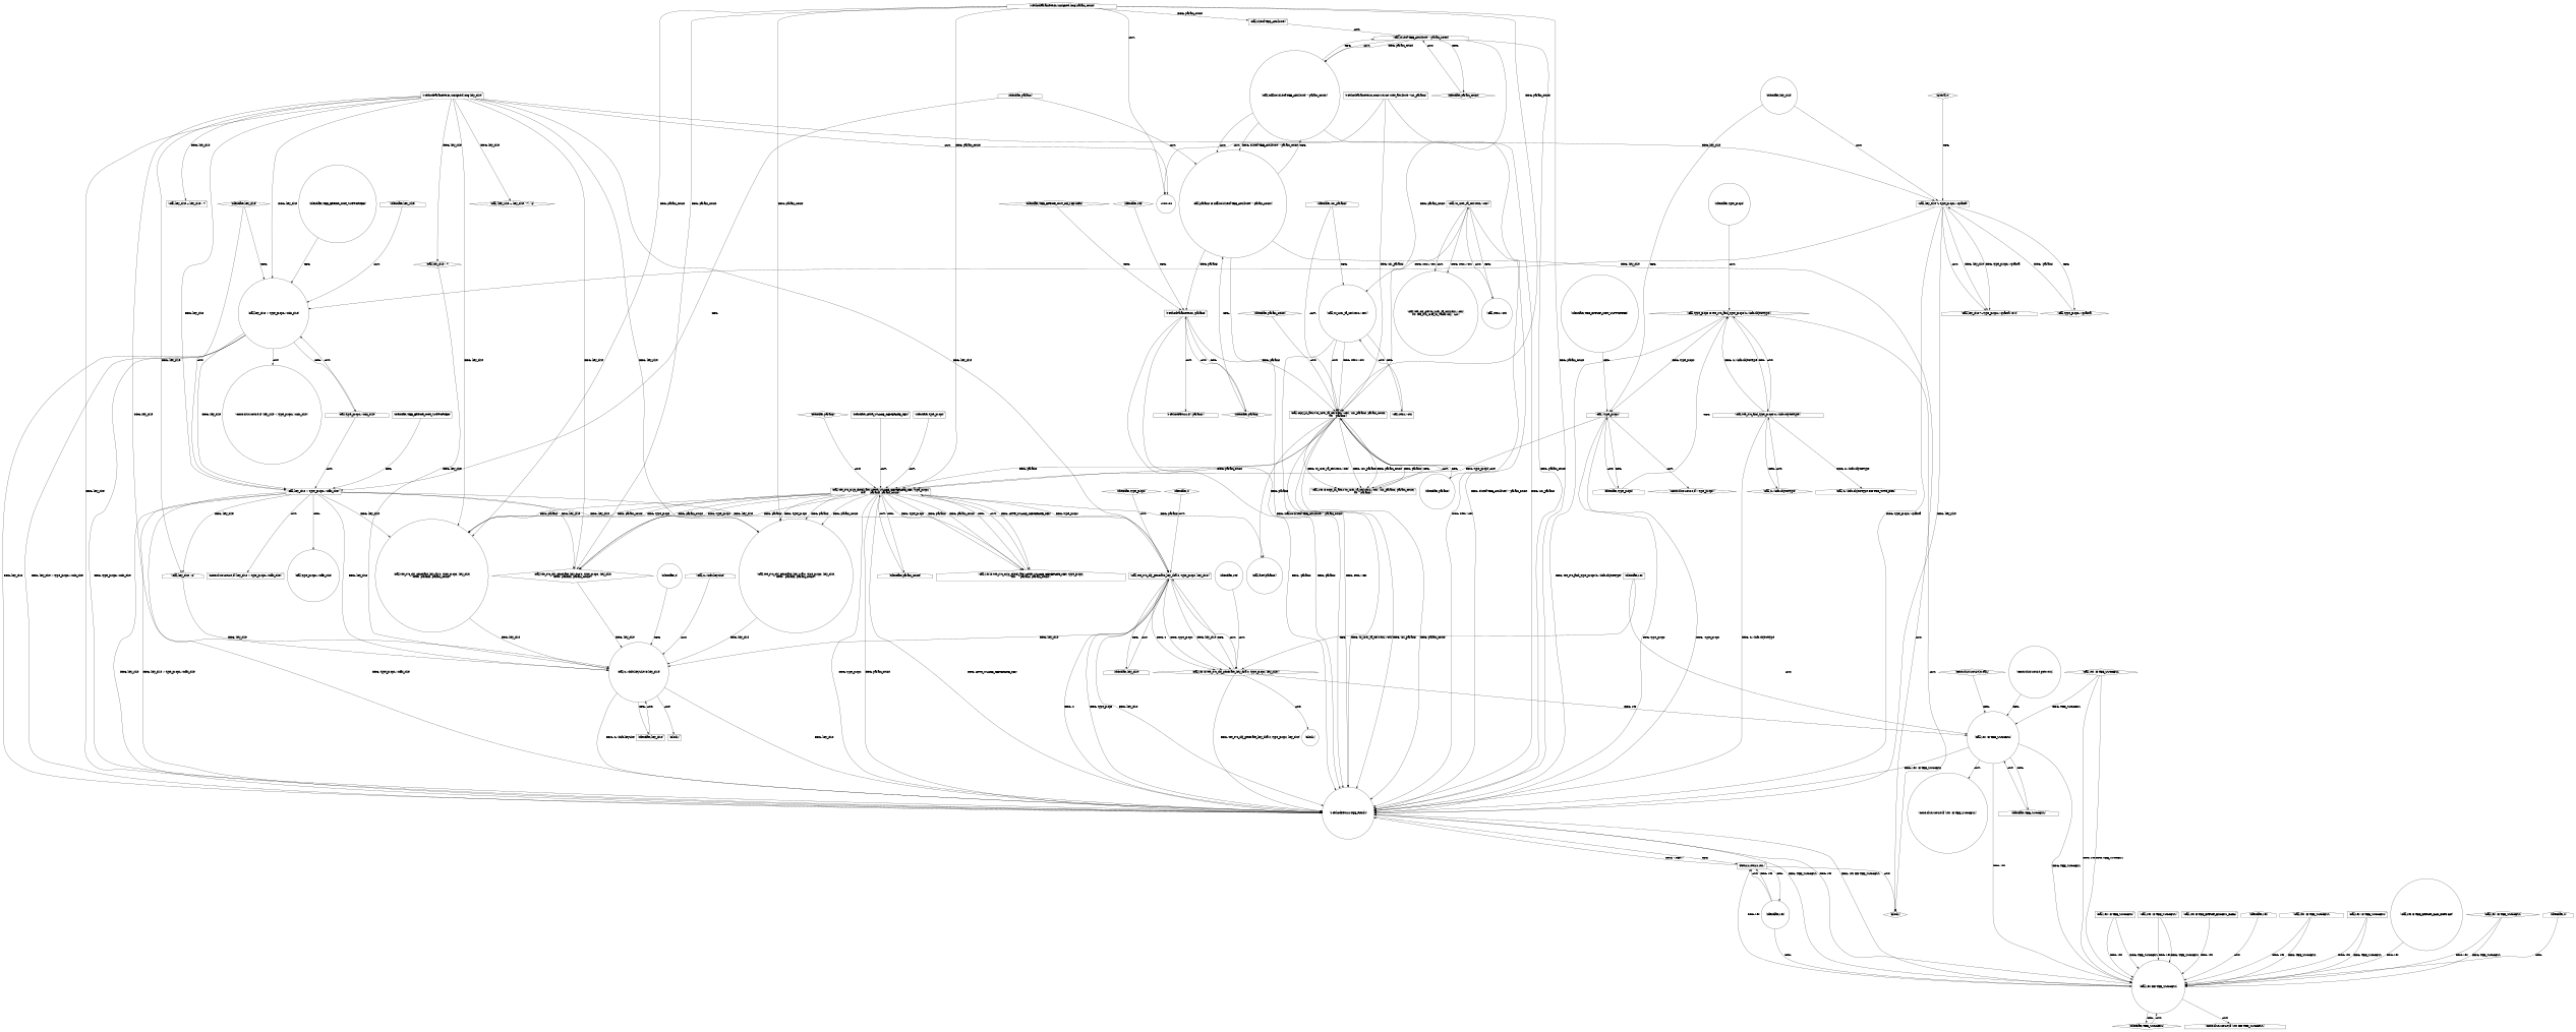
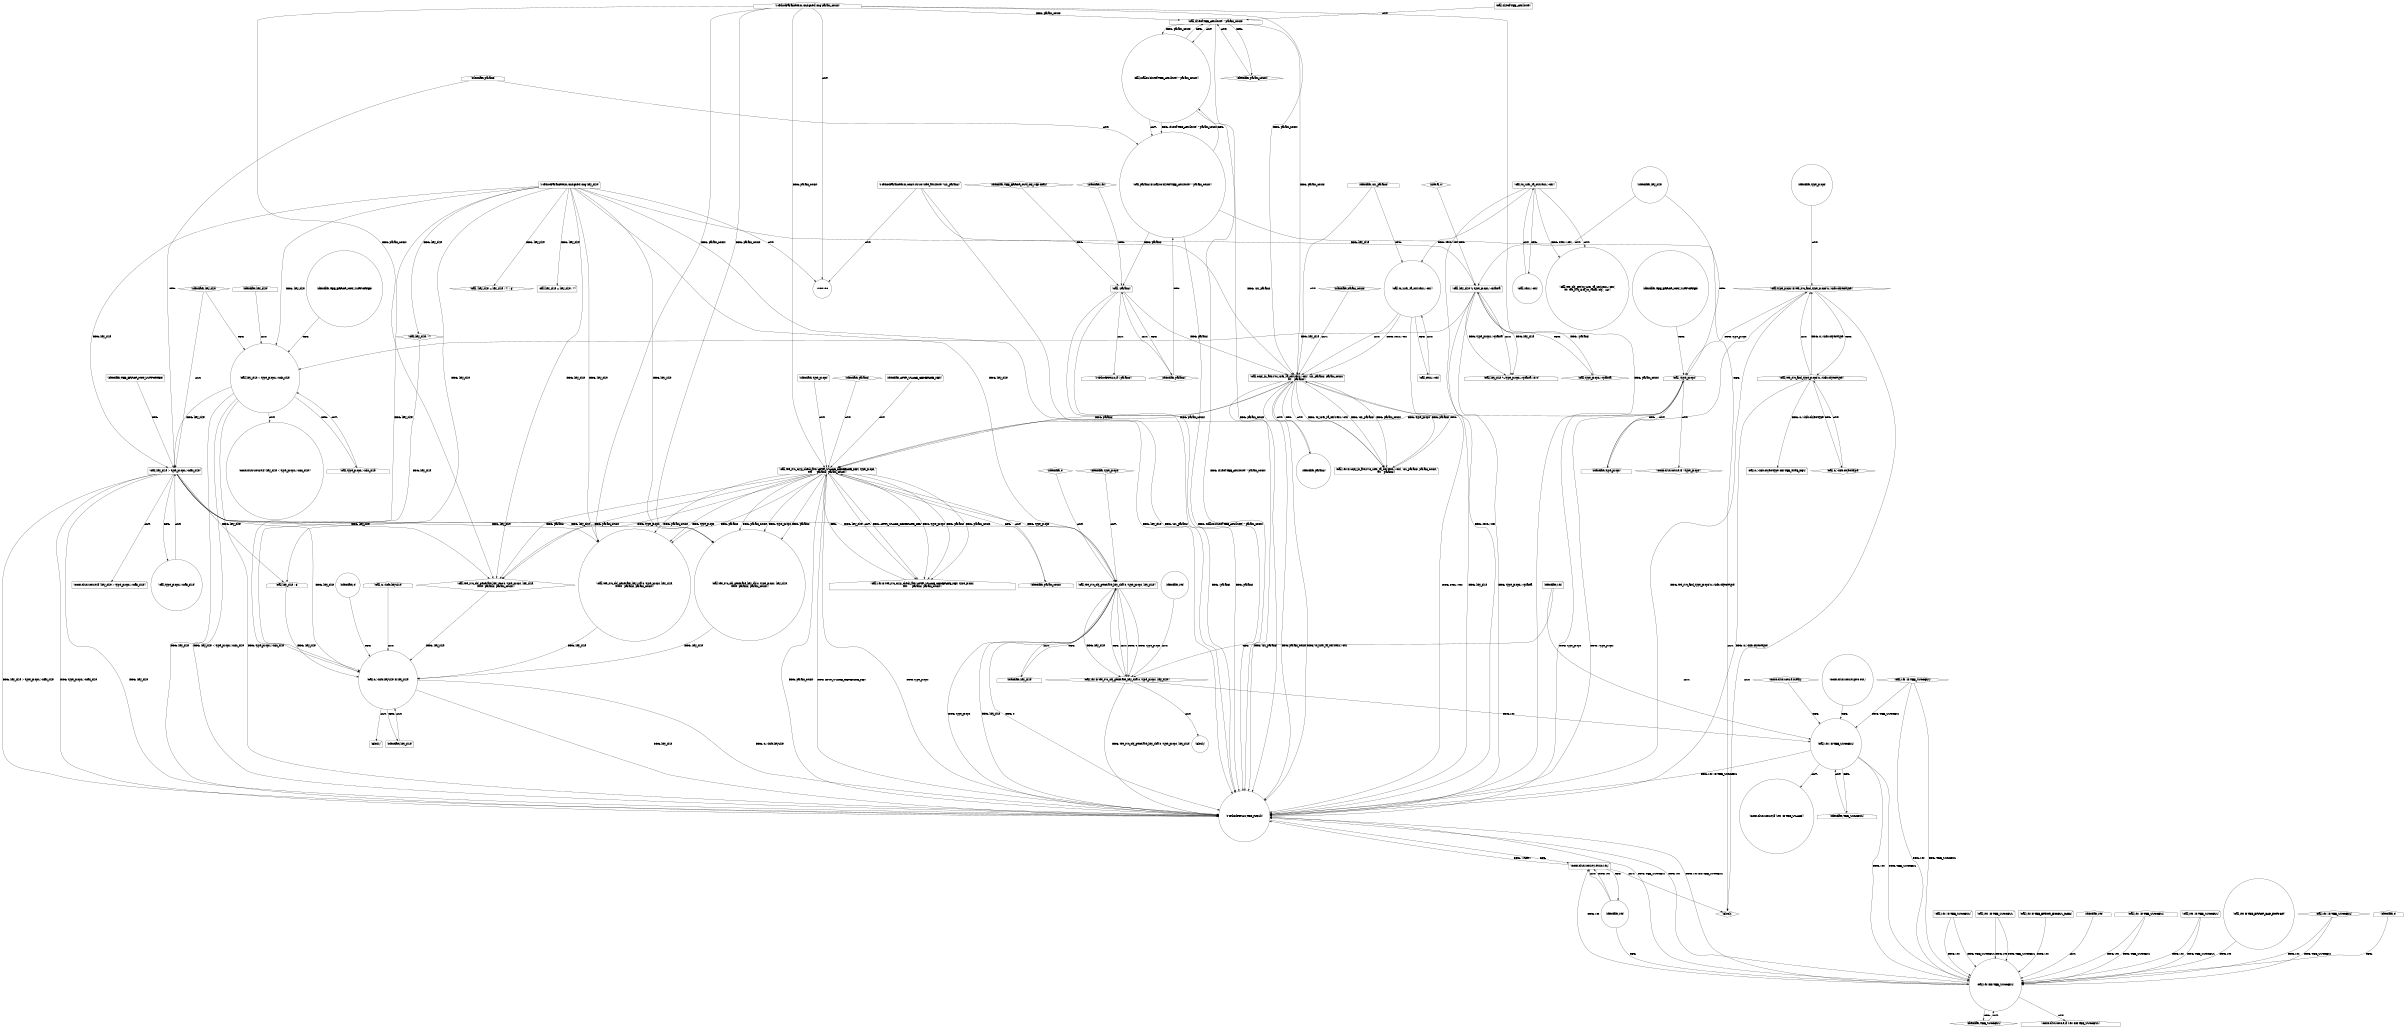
  digraph {
    fontname="DejaVu Serif"
    node [fontname="DejaVu Serif" shape=circle]
    edge [fontname="DejaVu Serif"]
    n1 [label="(Call,tee_svc_obj_generate_key_dsa(o, type_props, key_size))" shape=note]
    n2 [label="(Call,res = tee_svc_obj_generate_key_dsa(o, type_props, key_size))" shape=diamond]
    n3 [label="(Call,o->info.keySize = key_size)"]
    n4 [label="(Identifier,key_size)" shape=house]
    n5 [label="(MethodReturn,TEE_Result)"]
    n6 [label="(Call,res != TEE_SUCCESS)"]
    n7 [label="(Block,)"]
    n8 [label="(Block,)" shape=note]
    n9 [label="(Identifier,key_size)" shape=note]
-   n10 [label="(Return,return res;)" shape=note]
+   n10 [label="(ControlStructure,return res;)" shape=note]
    n11 [label="(Call,tee_svc_cryp_check_attr(ATTR_USAGE_GENERATE_KEY, type_props,\n\t\t\t\t      params, param_count))" shape=note]
    n12 [label="(Identifier,param_count)" shape=house]
    n13 [label="(Call,tee_svc_obj_generate_key_dh(o, type_props, key_size,\n\t\t\t\t\t\t  params, param_count))"]
-   n14 [label="(Call,free(params))"]
    n15 [label="(Call,tee_svc_obj_generate_key_ecc(o, type_props, key_size,\n\t\t\t\t\t\t  params, param_count))" shape=diamond]
    n16 [label="(Call,res = tee_svc_cryp_check_attr(ATTR_USAGE_GENERATE_KEY, type_props,\n\t\t\t\t      params, param_count))" shape=house]
    n17 [label="(Call,tee_svc_obj_generate_key_rsa(o, type_props, key_size,\n\t\t\t\t\t\t   params, param_count))"]
    n18 [label="(Call,!type_props)" shape=house]
    n19 [label="(Identifier,type_props)" shape=house]
    n20 [label="(ControlStructure,if (!type_props))" shape=diamond]
    n21 [label="(Call,type_props = tee_svc_find_type_props(o->info.objectType))" shape=diamond]
    n22 [label="(Call,tee_svc_find_type_props(o->info.objectType))" shape=house]
    n23 [label="(Block,)" shape=diamond]
    n24 [label="(Call,o->info.objectType)" shape=diamond]
-   n25 [label="(Call,o->info.objectType == TEE_TYPE_DES)" shape=house]
+   n25 [label="(Call,o->info.objectType == TEE_TYPE_DES)" shape=note]
    n26 [label="(Call,copy_in_attrs(to_user_ta_ctx(sess->ctx), usr_params, param_count,\n\t\t\t    params))" shape=note]
    n27 [label="(Call,res = copy_in_attrs(to_user_ta_ctx(sess->ctx), usr_params, param_count,\n\t\t\t    params))" shape=note]
    n28 [label="(Identifier,params)"]
    n29 [label="(Call,to_user_ta_ctx(sess->ctx))"]
    n30 [label="(Call,sess->ctx)" shape=note]
    n31 [label="(Call,to_user_ta_ctx(sess->ctx))" shape=note]
    n32 [label="(Call,sess->ctx)"]
    n33 [label="(Call,tee_obj_get(to_user_ta_ctx(sess->ctx),\n\t\t\t  tee_svc_uref_to_vaddr(obj), &o))"]
    n34 [label="(MethodParameterIn,const struct utee_attribute *usr_params)" shape=note]
    1000106
    n36 [label="(Call,sizeof(TEE_Attribute) * param_count)" shape=house]
    n37 [label="(Call,malloc(sizeof(TEE_Attribute) * param_count))"]
    n38 [label="(Identifier,param_count)" shape=diamond]
    n39 [label="(Call,params = malloc(sizeof(TEE_Attribute) * param_count))"]
    n40 [label="(MethodParameterIn,unsigned long param_count)" shape=house]
-   n41 [label="(MethodParameterIn,!params)" shape=note]
+   n41 [label="(Call,!params)" shape=note]
    n42 [label="(MethodReturn,if (!params))" shape=house]
    n43 [label="(Identifier,params)" shape=diamond]
    n44 [label="(Call,key_size > type_props->max_size)" shape=note]
    n45 [label="(ControlStructure,if (key_size > type_props->max_size))" shape=note]
    n46 [label="(Call,type_props->max_size)"]
    n47 [label="(Call,key_size / 8)" shape=house]
    n48 [label="(Call,key_size < type_props->min_size)"]
    n49 [label="(Call,type_props->min_size)" shape=house]
    n50 [label="(ControlStructure,if (key_size < type_props->min_size))"]
    n51 [label="(Call,key_size % type_props->quanta)" shape=note]
    n52 [label="(Call,key_size % type_props->quanta != 0)" shape=house]
    n53 [label="(Call,type_props->quanta)" shape=diamond]
    n54 [label="(MethodParameterIn,unsigned long key_size)" shape=note]
    n55 [label="(Call,(key_size + key_size / 7) / 8)" shape=diamond]
    n56 [label="(Call,key_size / 7)" shape=diamond]
    n57 [label="(Call,key_size + key_size / 7)" shape=note]
    n58 [label="(Call,res == TEE_SUCCESS)"]
    n59 [label="(Identifier,TEE_SUCCESS)" shape=house]
-   n60 [label="(ControlStructure,if (res != TEE_SUCCESS))"]
+   n60 [label="(ControlStructure,if (res != TEE_USAGE))"]
    n61 [label="(Identifier,TEE_SUCCESS)" shape=diamond]
    n62 [label="(ControlStructure,if (res == TEE_SUCCESS))" shape=house]
    n63 [label="(Identifier,res)"]
    n64 [label="(Call,res != TEE_SUCCESS)" shape=note]
    n65 [label="(Identifier,type_props)" shape=note]
    n66 [label="(Identifier,o)"]
    n67 [label="(Identifier,type_props)"]
    n68 [label="(Call,o->info.keySize)" shape=house]
    n69 [label="(Identifier,key_size)" shape=house]
    n70 [label="(Literal,0)" shape=diamond]
    n71 [label="(ControlStructure,break;)" shape=diamond]
    n72 [label="(Identifier,params)" shape=house]
    n73 [label="(Identifier,res)" shape=note]
    n74 [label="(Identifier,key_size)"]
    n75 [label="(Identifier,TEE_ERROR_NOT_SUPPORTED)"]
    n76 [label="(Call,res != TEE_SUCCESS)" shape=note]
    n77 [label="(Call,sizeof(TEE_Attribute))" shape=note]
    n78 [label="(Call,res = TEE_ERROR_EXCESS_DATA)" shape=note]
    n79 [label="(Identifier,res)" shape=house]
    n80 [label="(Identifier,params)" shape=diamond]
    n81 [label="(Call,res != TEE_SUCCESS)" shape=house]
    n82 [label="(Identifier,key_size)" shape=diamond]
    n83 [label="(Call,res != TEE_SUCCESS)" shape=diamond]
    n84 [label="(Identifier,res)" shape=diamond]
    n85 [label="(Identifier,usr_params)" shape=house]
    n86 [label="(Call,res != TEE_SUCCESS)" shape=note]
    n87 [label="(Call,res = TEE_ERROR_BAD_FORMAT)"]
    n88 [label="(Identifier,TEE_ERROR_OUT_OF_MEMORY)" shape=diamond]
    n89 [label="(Call,res != TEE_SUCCESS)" shape=diamond]
    n90 [label="(Identifier,res)"]
    n91 [label="(Identifier,TEE_ERROR_NOT_SUPPORTED)"]
    n92 [label="(Identifier,param_count)" shape=diamond]
    n93 [label="(Identifier,type_props)" shape=diamond]
    n94 [label="(Identifier,o)" shape=house]
    n95 [label="(Identifier,TEE_ERROR_NOT_SUPPORTED)" shape=note]
    n96 [label="(Identifier,ATTR_USAGE_GENERATE_KEY)" shape=note]
    n97 [label="(Identifier,o)" shape=diamond]
    n98 [label="(ControlStructure,goto out;)"]
    n1 -> n2 [label="AST: "]
    n1 -> n2 [label="DDG: o"]
    n1 -> n2 [label="DDG: type_props"]
    n1 -> n2 [label="DDG: key_size"]
-   n1 -> n3 [label="DDG: key_size"]
    n1 -> n4 [label="CFG: "]
    n1 -> n5 [label="DDG: type_props"]
    n1 -> n5 [label="DDG: key_size"]
    n1 -> n5 [label="DDG: o"]
    n2 -> n1 [label="CFG: "]
    n2 -> n5 [label="DDG: tee_svc_obj_generate_key_dsa(o, type_props, key_size)"]
    n2 -> n6 [label="DDG: res"]
    n2 -> n7 [label="AST: "]
    n3 -> n5 [label="DDG: key_size"]
    n3 -> n5 [label="DDG: o->info.keySize"]
    n3 -> n8 [label="AST: "]
    n3 -> n9 [label="CFG: "]
    n4 -> n1 [label="AST: "]
    n5 -> n10 [label="CFG: "]
    n6 -> n5 [label="DDG: res != TEE_SUCCESS"]
    n6 -> n58 [label="DDG: res"]
    n6 -> n58 [label="DDG: TEE_SUCCESS"]
    n6 -> n59 [label="CFG: "]
    n6 -> n60 [label="AST: "]
    n9 -> n3 [label="AST: "]
    n10 -> n5 [label="DDG: <RET>"]
    n10 -> n23 [label="AST: "]
    n10 -> n63 [label="CFG: "]
    n11 -> n1 [label="DDG: type_props"]
    n11 -> n5 [label="DDG: type_props"]
    n11 -> n5 [label="DDG: param_count"]
    n11 -> n5 [label="DDG: ATTR_USAGE_GENERATE_KEY"]
    n11 -> n12 [label="CFG: "]
    n11 -> n13 [label="DDG: type_props"]
    n11 -> n13 [label="DDG: params"]
    n11 -> n13 [label="DDG: param_count"]
-   n11 -> n14 [label="DDG: params"]
    n11 -> n15 [label="DDG: type_props"]
    n11 -> n15 [label="DDG: params"]
    n11 -> n15 [label="DDG: param_count"]
    n11 -> n16 [label="AST: "]
    n11 -> n16 [label="DDG: ATTR_USAGE_GENERATE_KEY"]
    n11 -> n16 [label="DDG: type_props"]
    n11 -> n16 [label="DDG: params"]
    n11 -> n16 [label="DDG: param_count"]
    n11 -> n17 [label="DDG: type_props"]
    n11 -> n17 [label="DDG: params"]
    n11 -> n17 [label="DDG: param_count"]
    n12 -> n11 [label="AST: "]
    n13 -> n3 [label="DDG: key_size"]
    n15 -> n3 [label="DDG: key_size"]
    n16 -> n11 [label="CFG: "]
    n17 -> n3 [label="DDG: key_size"]
    n18 -> n5 [label="DDG: type_props"]
    n18 -> n5 [label="DDG: !type_props"]
    n18 -> n11 [label="DDG: type_props"]
    n18 -> n19 [label="CFG: "]
    n18 -> n20 [label="AST: "]
    n19 -> n18 [label="AST: "]
    n19 -> n21 [label="CFG: "]
    n21 -> n5 [label="DDG: tee_svc_find_type_props(o->info.objectType)"]
    n21 -> n18 [label="DDG: type_props"]
    n21 -> n22 [label="CFG: "]
    n21 -> n23 [label="AST: "]
    n22 -> n5 [label="DDG: o->info.objectType"]
    n22 -> n21 [label="AST: "]
    n22 -> n21 [label="DDG: o->info.objectType"]
    n22 -> n24 [label="CFG: "]
    n22 -> n25 [label="DDG: o->info.objectType"]
    n24 -> n22 [label="AST: "]
    n26 -> n5 [label="DDG: param_count"]
    n26 -> n5 [label="DDG: to_user_ta_ctx(sess->ctx)"]
    n26 -> n5 [label="DDG: usr_params"]
    n26 -> n11 [label="DDG: params"]
    n26 -> n11 [label="DDG: param_count"]
-   n26 -> n14 [label="DDG: params"]
    n26 -> n27 [label="AST: "]
    n26 -> n27 [label="DDG: to_user_ta_ctx(sess->ctx)"]
    n26 -> n27 [label="DDG: usr_params"]
    n26 -> n27 [label="DDG: param_count"]
    n26 -> n27 [label="DDG: params"]
    n26 -> n28 [label="CFG: "]
    n27 -> n26 [label="CFG: "]
    n28 -> n26 [label="AST: "]
    n29 -> n5 [label="DDG: sess->ctx"]
    n29 -> n26 [label="AST: "]
    n29 -> n26 [label="DDG: sess->ctx"]
    n29 -> n30 [label="CFG: "]
    n30 -> n29 [label="AST: "]
    n31 -> n5 [label="DDG: sess->ctx"]
    n31 -> n29 [label="DDG: sess->ctx"]
    n31 -> n32 [label="CFG: "]
    n31 -> n33 [label="AST: "]
    n31 -> n33 [label="DDG: sess->ctx"]
    n32 -> n31 [label="AST: "]
    n34 -> n5 [label="DDG: usr_params"]
    n34 -> n26 [label="DDG: usr_params"]
    n34 -> 1000106 [label="AST: "]
    n36 -> n5 [label="DDG: param_count"]
    n36 -> n26 [label="DDG: param_count"]
    n36 -> n37 [label="AST: "]
    n36 -> n37 [label="DDG: param_count"]
    n36 -> n38 [label="CFG: "]
    n37 -> n5 [label="DDG: sizeof(TEE_Attribute) * param_count"]
    n37 -> n36 [label="CFG: "]
    n37 -> n39 [label="AST: "]
    n37 -> n39 [label="DDG: sizeof(TEE_Attribute) * param_count"]
    n38 -> n36 [label="AST: "]
    n39 -> n5 [label="DDG: malloc(sizeof(TEE_Attribute) * param_count)"]
    n39 -> n23 [label="AST: "]
    n39 -> n37 [label="CFG: "]
    n39 -> n41 [label="DDG: params"]
    n40 -> n5 [label="DDG: param_count"]
    n40 -> n11 [label="DDG: param_count"]
    n40 -> n13 [label="DDG: param_count"]
    n40 -> n15 [label="DDG: param_count"]
    n40 -> n17 [label="DDG: param_count"]
    n40 -> n26 [label="DDG: param_count"]
    n40 -> 1000106 [label="AST: "]
-   n40 -> n77 [label="DDG: param_count"]
+   n40 -> n36 [label="DDG: param_count"]
    n41 -> n5 [label="DDG: !params"]
    n41 -> n5 [label="DDG: params"]
    n41 -> n26 [label="DDG: params"]
    n41 -> n42 [label="AST: "]
    n41 -> n43 [label="CFG: "]
    n43 -> n39 [label="CFG: "]
    n43 -> n41 [label="AST: "]
    n44 -> n1 [label="DDG: key_size"]
    n44 -> n3 [label="DDG: key_size"]
    n44 -> n5 [label="DDG: key_size > type_props->max_size"]
    n44 -> n5 [label="DDG: type_props->max_size"]
    n44 -> n5 [label="DDG: key_size"]
    n44 -> n13 [label="DDG: key_size"]
    n44 -> n15 [label="DDG: key_size"]
    n44 -> n17 [label="DDG: key_size"]
    n44 -> n45 [label="AST: "]
    n44 -> n46 [label="CFG: "]
    n44 -> n47 [label="DDG: key_size"]
-   n49 -> n44 [label="AST: "]
+   n46 -> n44 [label="AST: "]
    n47 -> n3 [label="DDG: key_size"]
    n48 -> n5 [label="DDG: type_props->min_size"]
    n48 -> n5 [label="DDG: key_size"]
    n48 -> n5 [label="DDG: key_size < type_props->min_size"]
    n48 -> n44 [label="DDG: key_size"]
    n48 -> n49 [label="CFG: "]
    n48 -> n50 [label="AST: "]
    n49 -> n48 [label="AST: "]
    n51 -> n5 [label="DDG: key_size"]
    n51 -> n5 [label="DDG: type_props->quanta"]
    n51 -> n48 [label="DDG: key_size"]
    n51 -> n52 [label="AST: "]
    n51 -> n52 [label="DDG: key_size"]
    n51 -> n52 [label="DDG: type_props->quanta"]
    n51 -> n53 [label="CFG: "]
    n53 -> n51 [label="DDG: !params"]
    n54 -> n1 [label="DDG: key_size"]
    n54 -> n3 [label="DDG: key_size"]
    n54 -> n5 [label="DDG: key_size"]
    n54 -> n13 [label="DDG: key_size"]
    n54 -> n15 [label="DDG: key_size"]
    n54 -> n17 [label="DDG: key_size"]
    n54 -> 1000106 [label="AST: "]
    n54 -> n44 [label="DDG: key_size"]
    n54 -> n47 [label="DDG: key_size"]
    n54 -> n48 [label="DDG: key_size"]
    n54 -> n51 [label="DDG: key_size"]
    n54 -> n55 [label="DDG: key_size"]
    n54 -> n56 [label="DDG: key_size"]
    n54 -> n57 [label="DDG: key_size"]
    n56 -> n3 [label="DDG: key_size"]
    n58 -> n5 [label="DDG: res == TEE_SUCCESS"]
    n58 -> n5 [label="DDG: TEE_SUCCESS"]
    n58 -> n5 [label="DDG: res"]
    n58 -> n10 [label="DDG: res"]
    n58 -> n61 [label="CFG: "]
    n58 -> n62 [label="AST: "]
    n59 -> n6 [label="AST: "]
    n61 -> n58 [label="AST: "]
    n63 -> n10 [label="AST: "]
    n63 -> n10 [label="DDG: res"]
    n63 -> n58 [label="CFG: "]
    n64 -> n58 [label="DDG: res"]
    n64 -> n58 [label="DDG: TEE_SUCCESS"]
    n65 -> n11 [label="AST: "]
    n66 -> n3 [label="CFG: "]
    n67 -> n21 [label="AST: "]
    n68 -> n3 [label="AST: "]
    n69 -> n48 [label="AST: "]
    n70 -> n51 [label="CFG: "]
    n71 -> n6 [label="CFG: "]
    n72 -> n39 [label="AST: "]
    n72 -> n44 [label="CFG: "]
    n73 -> n2 [label="CFG: "]
    n73 -> n6 [label="AST: "]
    n74 -> n18 [label="CFG: "]
    n74 -> n51 [label="AST: "]
    n75 -> n48 [label="CFG: "]
    n76 -> n58 [label="DDG: res"]
    n76 -> n58 [label="DDG: TEE_SUCCESS"]
    n77 -> n36 [label="AST: "]
    n78 -> n58 [label="DDG: res"]
    n79 -> n58 [label="AST: "]
    n80 -> n11 [label="AST: "]
    n81 -> n58 [label="DDG: res"]
    n81 -> n58 [label="DDG: TEE_SUCCESS"]
    n82 -> n44 [label="AST: "]
    n82 -> n48 [label="CFG: "]
    n83 -> n6 [label="DDG: TEE_SUCCESS"]
    n83 -> n58 [label="DDG: res"]
    n83 -> n58 [label="DDG: TEE_SUCCESS"]
    n84 -> n41 [label="CFG: "]
    n85 -> n26 [label="AST: "]
    n85 -> n29 [label="CFG: "]
    n86 -> n58 [label="DDG: res"]
    n86 -> n58 [label="DDG: TEE_SUCCESS"]
    n87 -> n58 [label="DDG: res"]
    n88 -> n41 [label="CFG: "]
    n89 -> n58 [label="DDG: res"]
    n89 -> n58 [label="DDG: TEE_SUCCESS"]
    n90 -> n2 [label="AST: "]
    n91 -> n18 [label="CFG: "]
    n92 -> n26 [label="AST: "]
    n93 -> n1 [label="AST: "]
    n94 -> n58 [label="CFG: "]
    n95 -> n44 [label="CFG: "]
    n96 -> n11 [label="AST: "]
    n97 -> n1 [label="AST: "]
    n98 -> n6 [label="CFG: "]
  }
